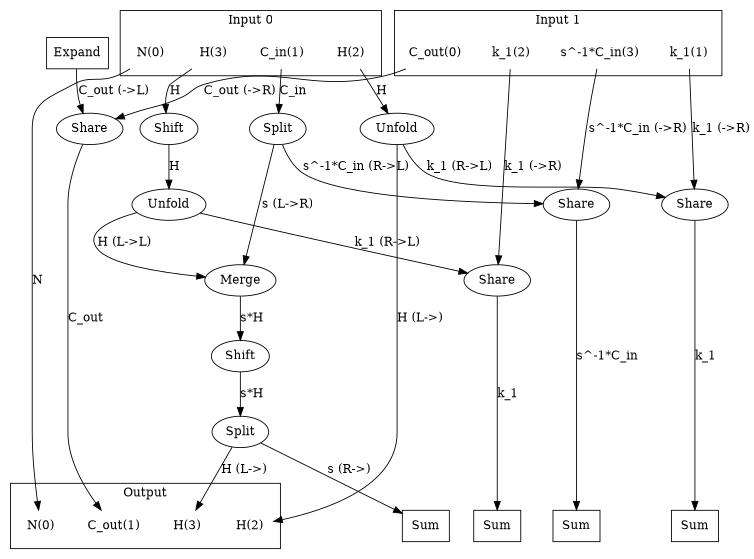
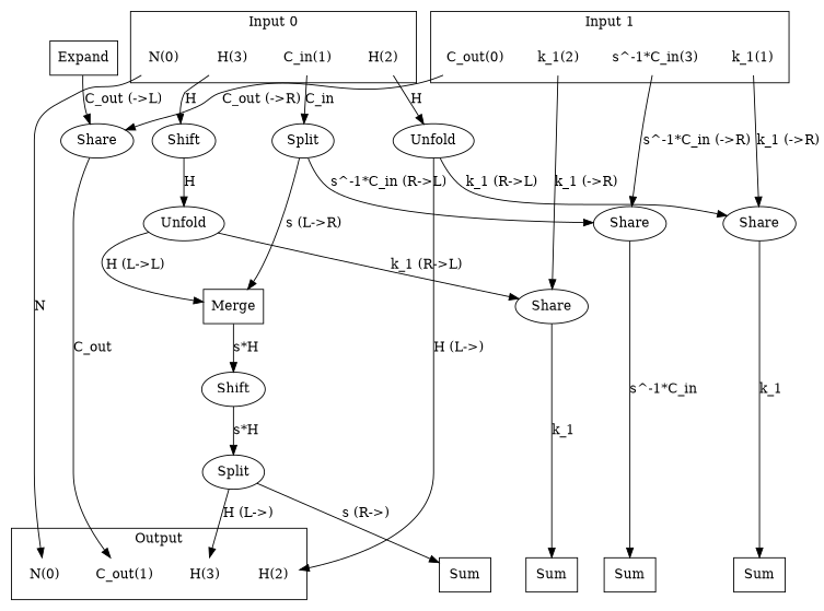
  digraph {
    newrank=true
    node [shape=none]
    n1 [label=Sum shape=box]
    n2 [label=Sum shape=box]
    n3 [label=Sum shape=box]
    n4 [label=Sum shape=box]
    n5 [label="N(0)"]
    n6 [label="C_out(1)"]
    n7 [label="H(2)"]
    n8 [label="H(3)"]
    n9 [label="N(0)"]
    n10 [label="C_in(1)"]
    n11 [label="H(2)"]
    n12 [label="H(3)"]
    n13 [label="C_out(0)"]
    n14 [label="k_1(1)"]
    n15 [label="k_1(2)"]
    n16 [label="s^-1*C_in(3)"]
    n17 [label=Split shape=""]
    n18 [label=Unfold shape=""]
    n19 [label=Shift shape=""]
    n20 [label=Share shape=""]
    n21 [label=Share shape=""]
    n22 [label=Share shape=""]
    n23 [label=Share shape=""]
    n24 [label=Shift shape=""]
    n25 [label=Split shape=""]
    n26 [label=Unfold shape=""]
-   n27 [label=Merge shape=""]
+   n27 [label=Merge shape=box]
    n28 [label=Expand shape=box]
    subgraph sub_1 {
      rank=same
      n1
      n2
      n3
      n4
      n5
      n6
      n7
      n8
    }
    subgraph sub_2 {
      rank=same
      n9
      n10
      n11
      n12
      n13
      n14
      n15
      n16
    }
    subgraph cluster_3 {
      label=Output
      n5
      n6
      n7
      n8
    }
    subgraph cluster_4 {
      label="Input 0"
      n9
      n10
      n11
      n12
    }
    subgraph cluster_5 {
      label="Input 1"
      n13
      n14
      n15
      n16
    }
    n9 -> n5 [label=N]
    n10 -> n17 [label=C_in]
    n11 -> n18 [label=H]
    n12 -> n19 [label=H]
    n13 -> n20 [label="C_out (->R)"]
    n14 -> n21 [label="k_1 (->R)"]
    n15 -> n22 [label="k_1 (->R)"]
    n16 -> n23 [label="s^-1*C_in (->R)"]
    n17 -> n23 [label="s^-1*C_in (R->L)"]
    n17 -> n27 [label="s (L->R)"]
    n18 -> n7 [label="H (L->)"]
    n18 -> n21 [label="k_1 (R->L)"]
    n19 -> n26 [label=H]
    n20 -> n6 [label=C_out]
    n21 -> n2 [label=k_1]
    n22 -> n3 [label=k_1]
    n23 -> n4 [label="s^-1*C_in"]
    n24 -> n25 [label="s*H"]
    n25 -> n1 [label="s (R->)"]
    n25 -> n8 [label="H (L->)"]
    n26 -> n22 [label="k_1 (R->L)"]
    n26 -> n27 [label="H (L->L)"]
    n27 -> n24 [label="s*H"]
    n28 -> n20 [label="C_out (->L)"]
  }
